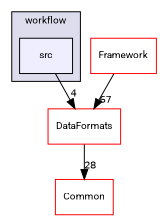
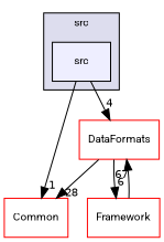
  digraph {
    compound=true
    fontname=Roboto
    node [fontname=Roboto fontsize=10 shape=box color=red]
    edge [fontname=Roboto labeldistance=1.5 labelfontname=Helvetica labelfontsize=10]
    n1 [fillcolor="#eeeeff" label=src pencolor=black style=filled color=""]
    n2 [label=Common]
    n3 [label=DataFormats]
    n4 [label=Framework]
    subgraph cluster_1 {
      bgcolor="#ddddee"
      fontsize=10
-     label=workflow
+     label=src
      pencolor=black
      n1
    }
+   n1 -> n2 [headlabel=1]
    n1 -> n3 [headlabel=4]
    n3 -> n2 [headlabel=28]
+   n3 -> n4 [headlabel=6]
    n4 -> n3 [headlabel=67]
  }
